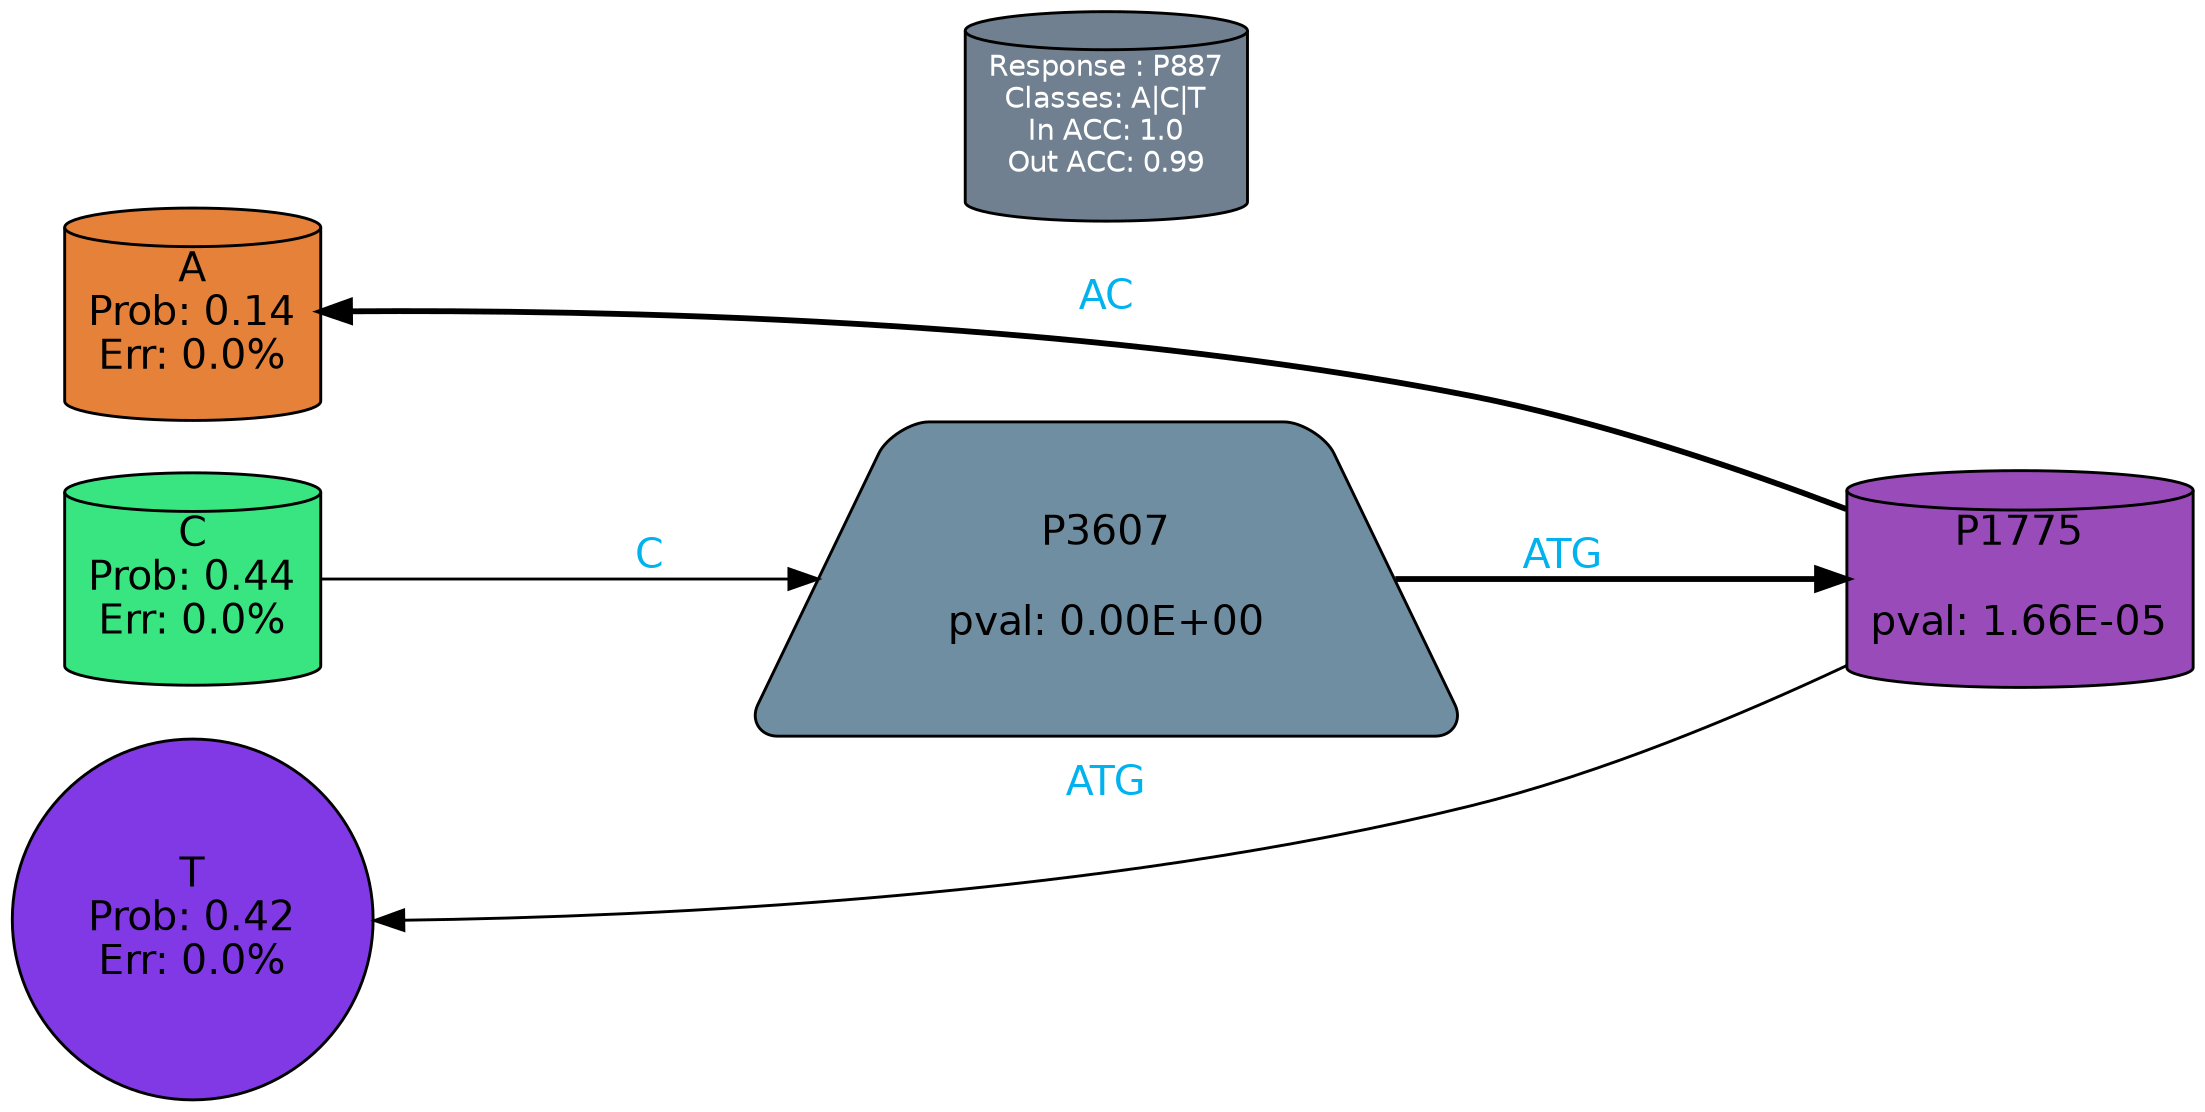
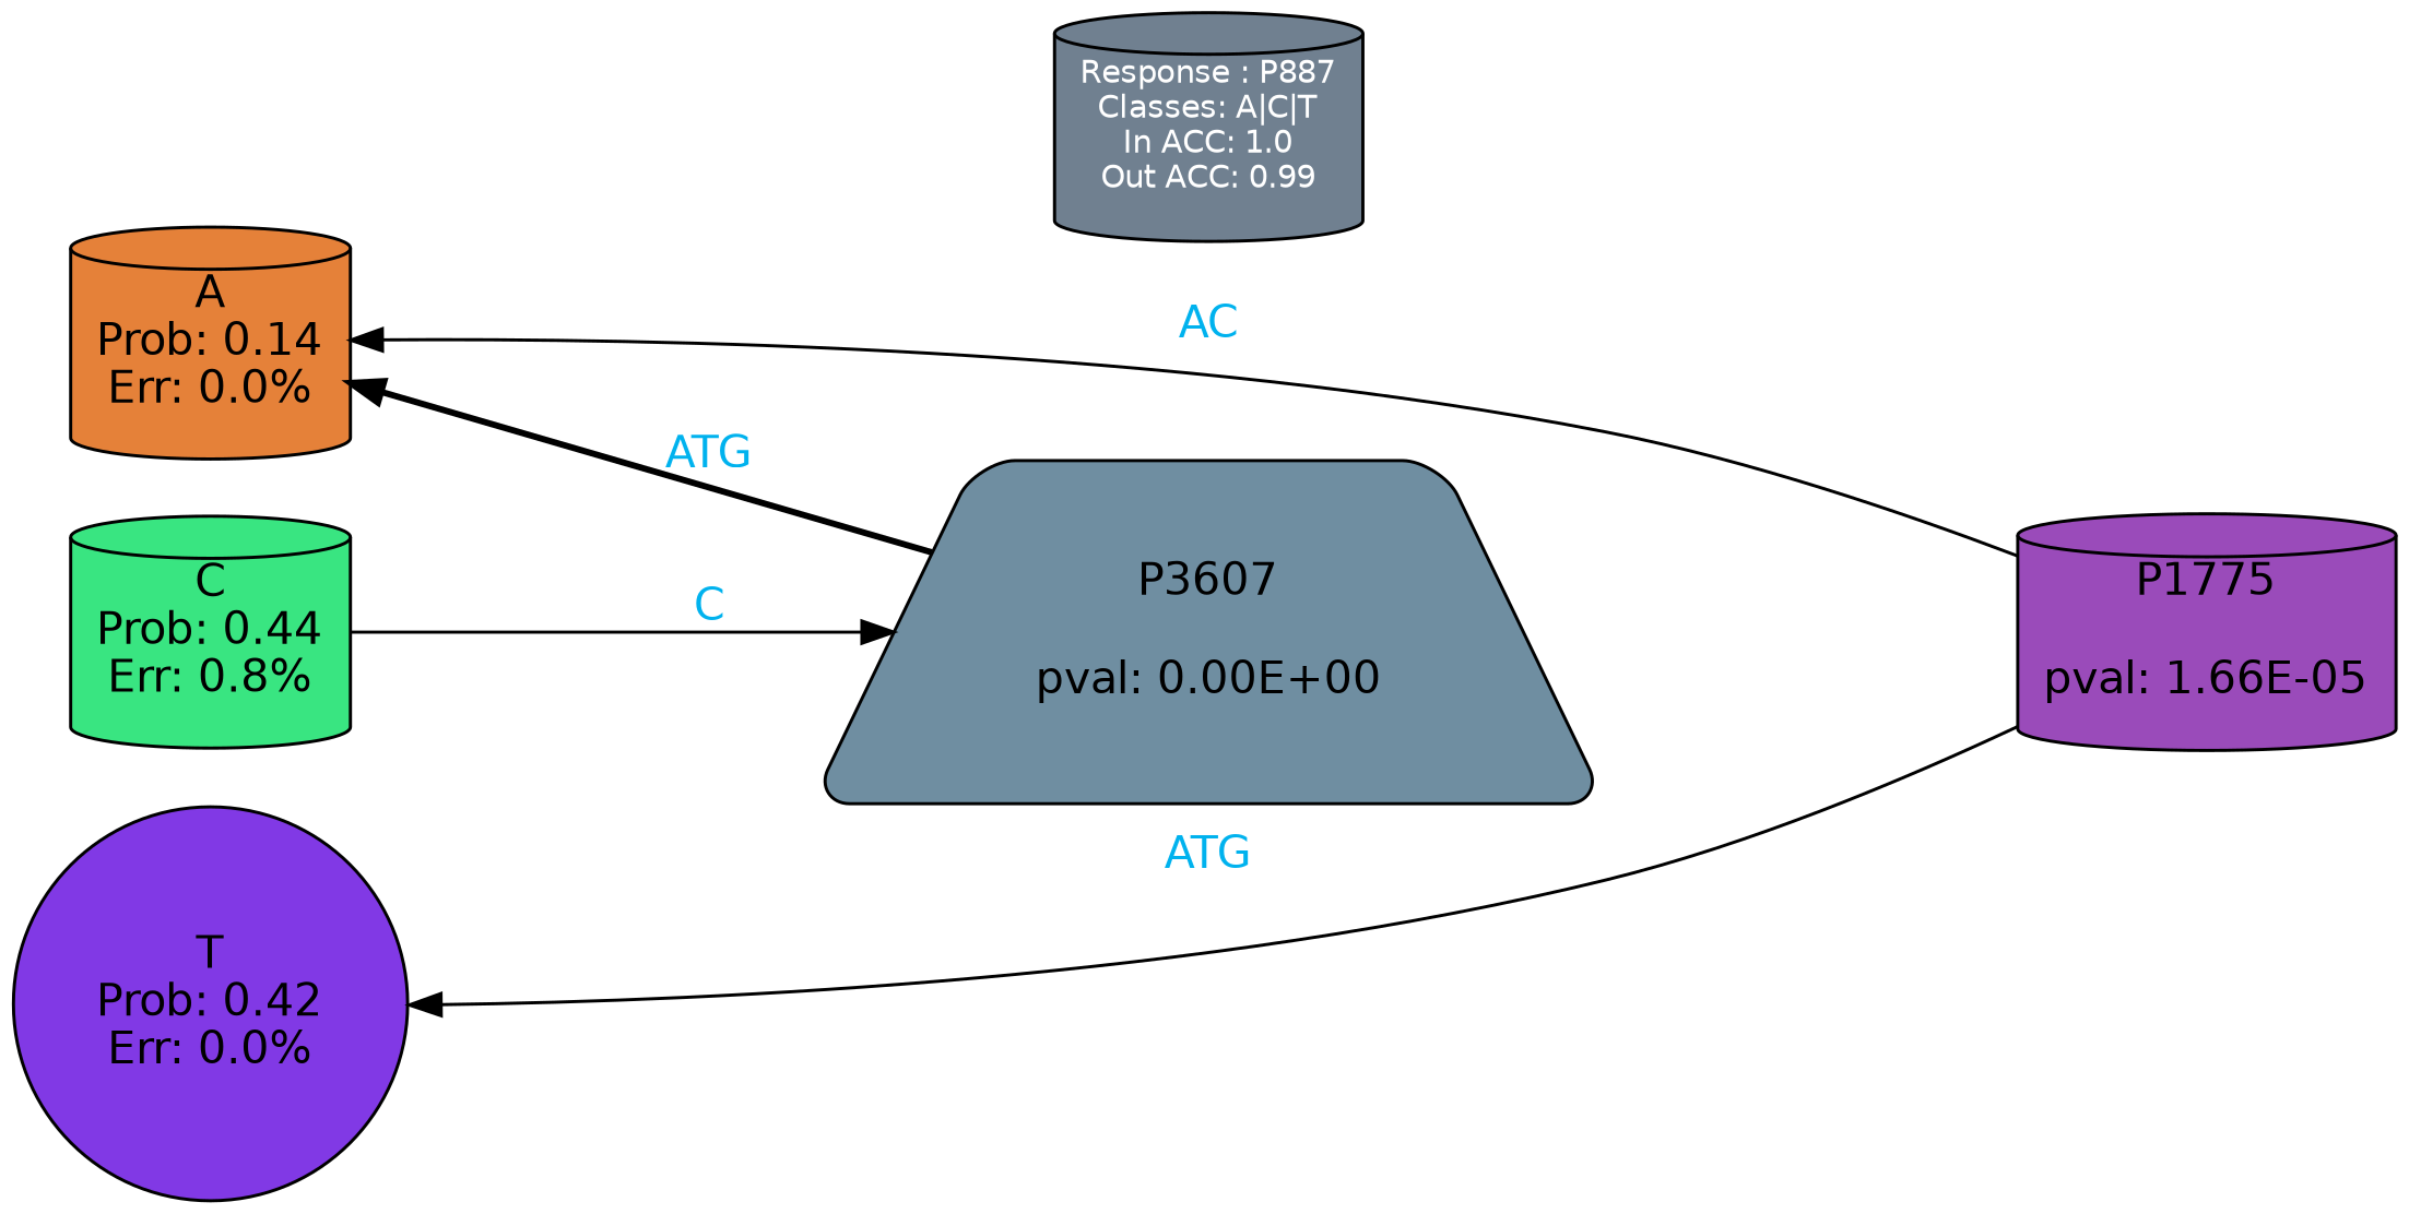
  digraph {
    rankdir=LR
    ranksep=equally
    splines=polylines
    node [color=black fontname=helvetica shape=cylinder style="filled, rounded"]
    edge [fontcolor=deepskyblue2 fontname=helvetica style=solid]
    n1 [fillcolor="#e58139" label="A\nProb: 0.14\nErr: 0.0%"]
    n2 [fillcolor="#8139e5" label="T\nProb: 0.42\nErr: 0.0%" shape=circle]
-   n3 [fillcolor="#39e581" label="C\nProb: 0.44\nErr: 0.0%"]
+   n3 [fillcolor="#39e581" label="C\nProb: 0.44\nErr: 0.8%"]
    n4 [align=left fillcolor=slategray fontcolor=white fontsize=10 label="Response : P887\nClasses: A|C|T\nIn ACC: 1.0\nOut ACC: 0.99\n" style=filled]
    n5 [fillcolor="#6f8ea1" label="P3607\n\npval: 0.00E+00" shape=trapezium]
    n6 [fillcolor="#9a4bba" label="P1775\n\npval: 1.66E-05"]
    subgraph sub_1 {
      rank=same
      n1
      n2
      n3
    }
    subgraph sub_2 {
      rank=same
      n4
      n5
    }
    n3 -> n5 [label=C]
-   n5 -> n6 [label=ATG style=bold]
-   n6 -> n1 [label=AC style=bold]
+   n5 -> n1 [label=ATG style=bold]
+   n6 -> n1 [label=AC]
    n6 -> n2 [label=ATG]
  }
